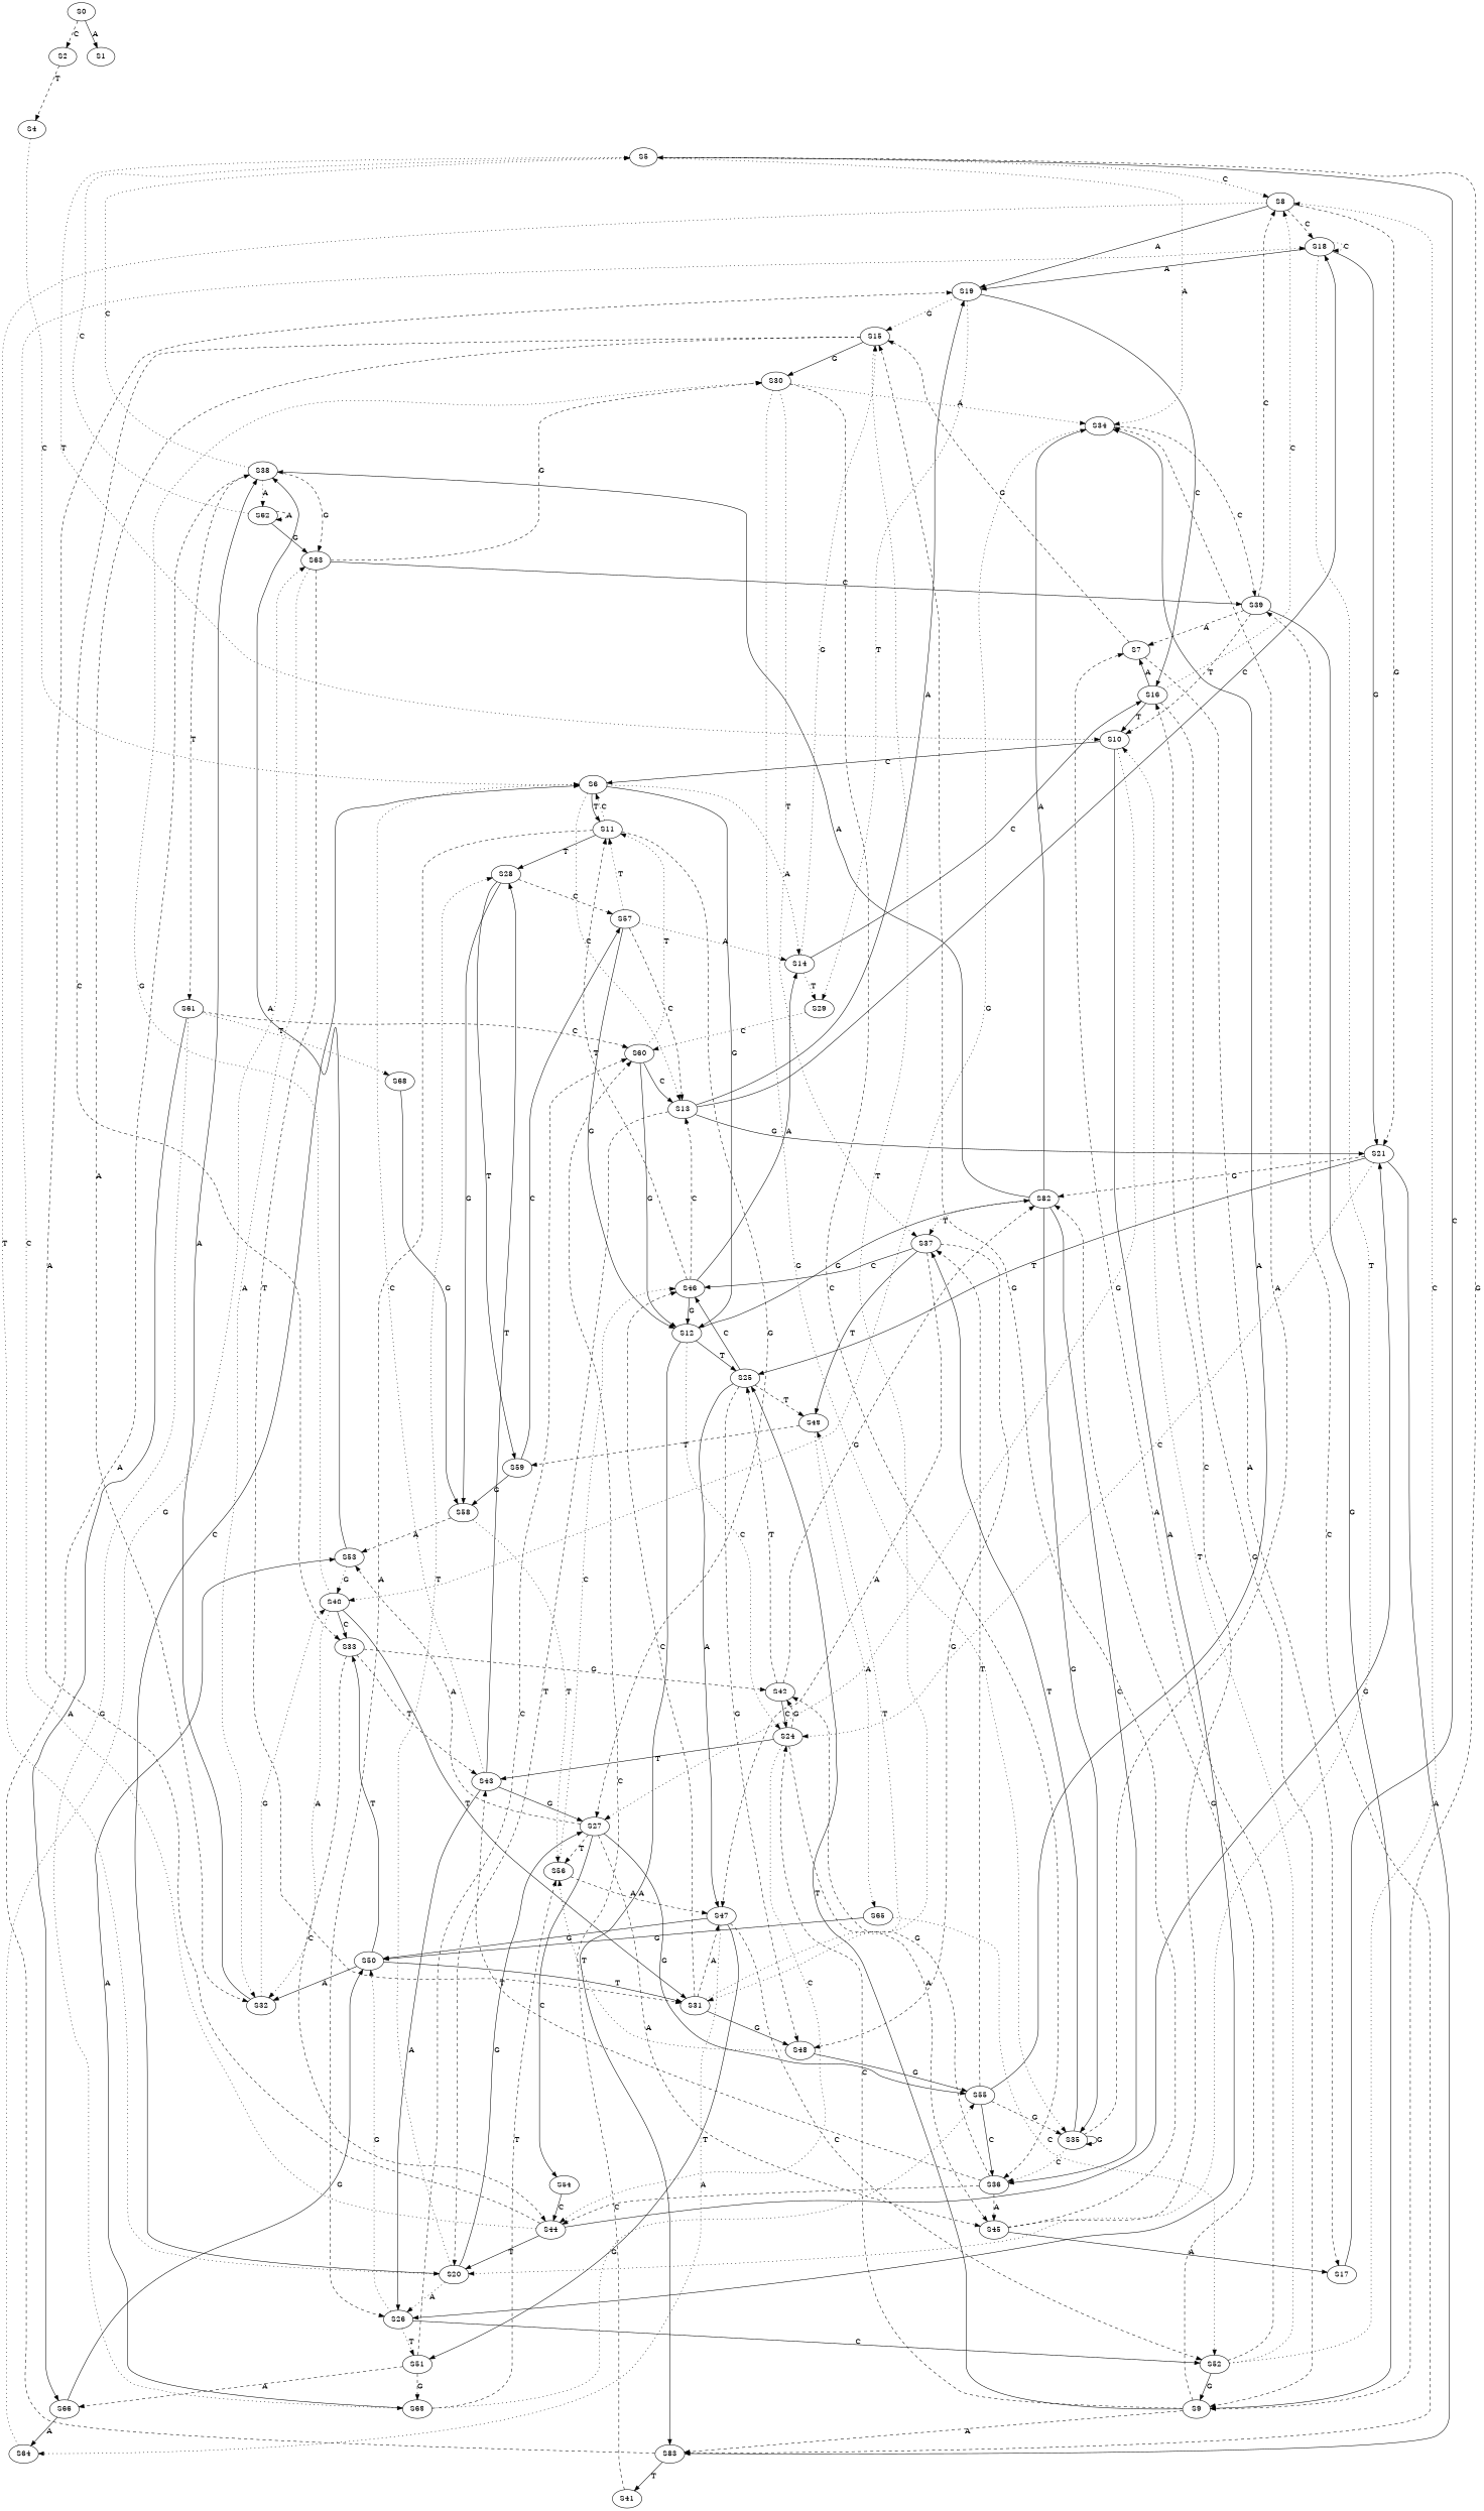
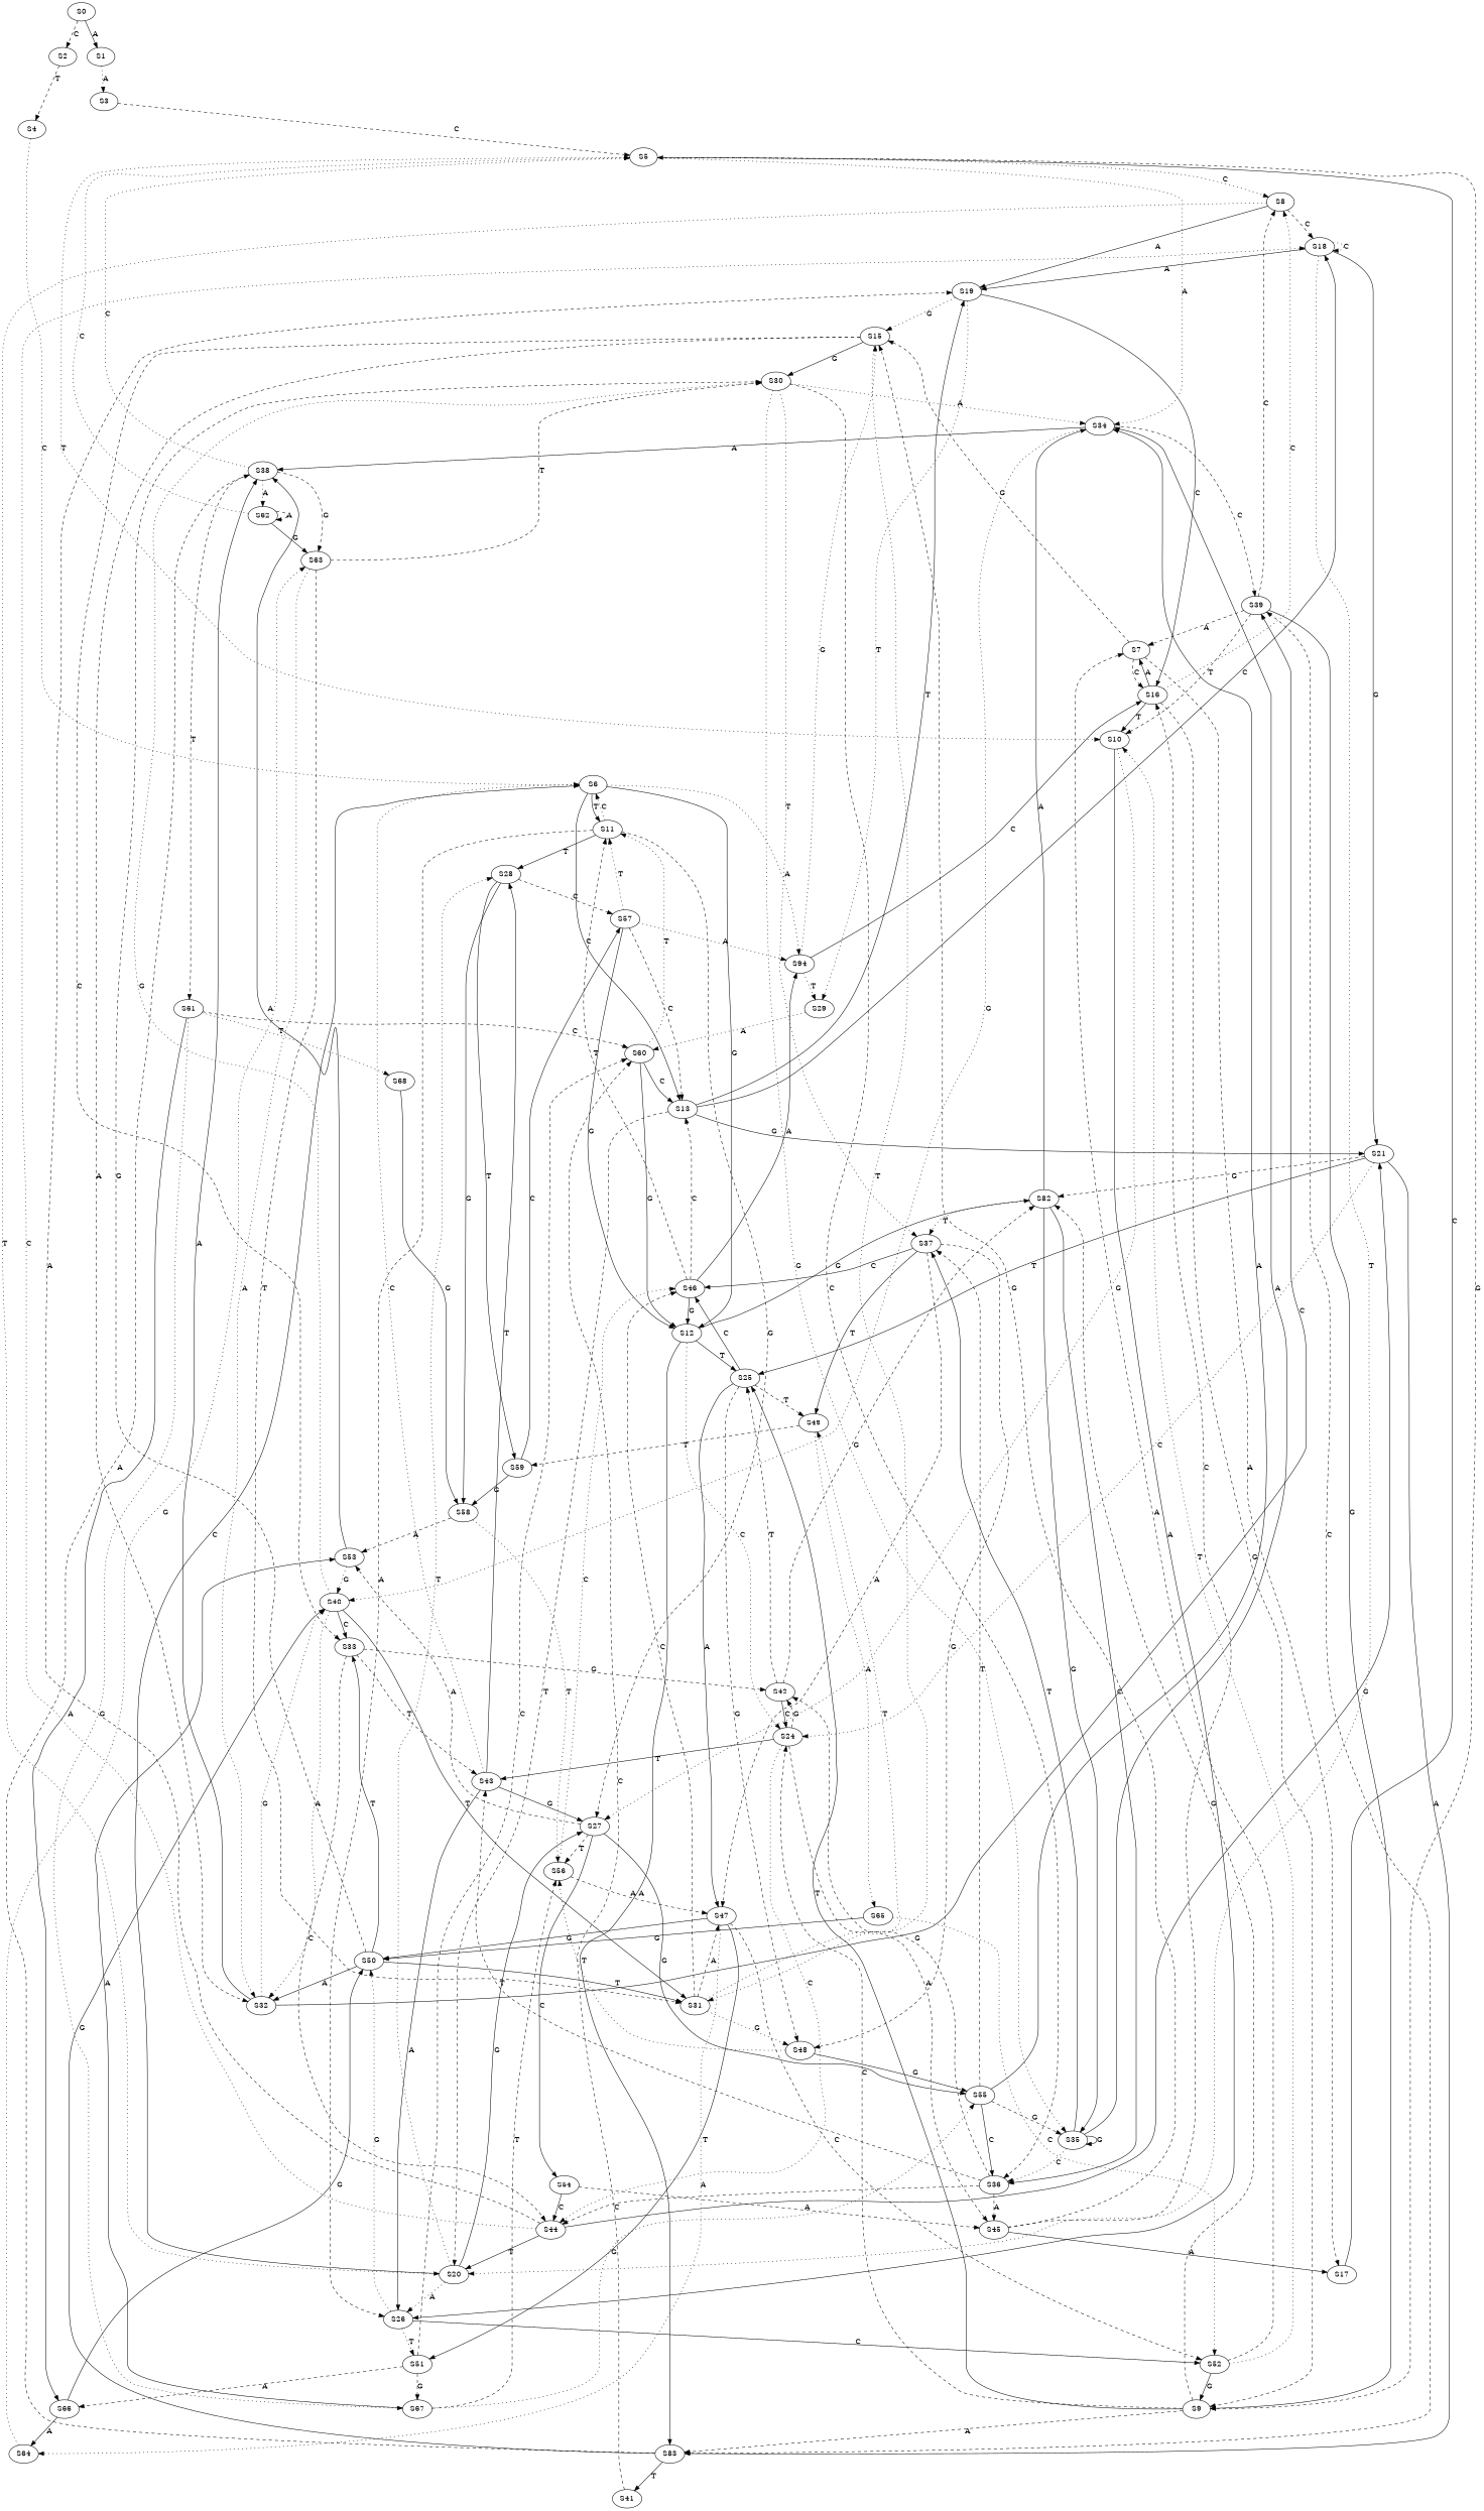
  strict digraph {
    edge [style=solid]
    S0
    S1
    S2
+   S3
    S4
    S5
    S6
    S8
    S9
    S10
    S34
    S11
    S12
    S13
-   S14
+   S14 [label=S94]
    S7
    S15
    S16
    S17
    S18
    S19
    S20
    S21
    n24 [label=S82]
    n25 [label=S83]
    S24
    S25
    S26
    S27
    S28
    S29
    S30
    S31
    S32
    S33
    S35
    S36
    S37
    S38
    S39
    S40
    S41
    S42
    S43
    S44
    S45
    S46
    S47
    S48
    S49
    S50
    S51
    S52
    S53
    S54
    S55
    S56
    S57
    S58
    S59
    S60
    S61
    S62
    S63
    S64
    S65
    S66
-   S67 [label=S69]
+   S67
    S68
    S0 -> S1 [label=A]
    S0 -> S2 [label=C style=dashed]
+   S1 -> S3 [label=A style=dotted]
    S2 -> S4 [label=T style=dashed]
+   S3 -> S5 [label=C style=dashed]
    S4 -> S6 [label=C style=dotted]
    S5 -> S8 [label=C style=dotted]
    S5 -> S9 [label=G style=dashed]
    S5 -> S10 [label=T style=dotted]
    S5 -> S34 [label=A style=dotted]
    S6 -> S11 [label=T]
    S6 -> S12 [label=G]
-   S6 -> S13 [label=C style=dotted]
+   S6 -> S13 [label=C]
    S6 -> S14 [label=A style=dotted]
    S8 -> S18 [label=C style=dashed]
    S8 -> S19 [label=A]
    S8 -> S20 [label=T style=dotted]
-   S8 -> S21 [label=G style=dashed]
    S9 -> n24 [label=G style=dashed]
    S9 -> n25 [label=A style=dashed]
    S9 -> S24 [label=C style=dashed]
    S9 -> S25 [label=T]
-   S10 -> S6 [label=C]
    S10 -> S26 [label=A]
    S10 -> S27 [label=G style=dotted]
-   n24 -> S38 [label=A]
+   S34 -> S38 [label=A]
    S34 -> S39 [label=C style=dashed]
    S34 -> S40 [label=G style=dotted]
    S11 -> S6 [label=C style=dotted]
    S11 -> S26 [label=A style=dashed]
    S11 -> S27 [label=G style=dashed]
    S11 -> S28 [label=T]
    S12 -> n24 [label=G]
    S12 -> n25 [label=A]
    S12 -> S24 [label=C style=dotted]
    S12 -> S25 [label=T]
    S13 -> S18 [label=C]
-   S13 -> S19 [label=A]
+   S13 -> S19 [label=T]
    S13 -> S20 [label=T style=dashed]
    S13 -> S21 [label=G]
    S14 -> S15 [label=G style=dotted]
    S14 -> S16 [label=C]
    S14 -> S29 [label=T style=dotted]
    S7 -> S15 [label=G style=dashed]
+   S7 -> S16 [label=C style=dashed]
    S7 -> S17 [label=A style=dashed]
    S15 -> S30 [label=G]
    S15 -> S31 [label=T style=dotted]
    S15 -> S32 [label=A style=dashed]
    S15 -> S33 [label=C style=dashed]
    S16 -> S8 [label=C style=dotted]
    S16 -> S9 [label=G style=dashed]
    S16 -> S10 [label=T]
    S16 -> S7 [label=A]
    S17 -> S5 [label=C]
    S18 -> S18 [label=C style=dotted]
    S18 -> S19 [label=A]
    S18 -> S20 [label=T style=dotted]
    S18 -> S21 [label=G]
    S19 -> S15 [label=G style=dotted]
    S19 -> S16 [label=C]
    S19 -> S29 [label=T style=dotted]
    S20 -> S6 [label=C]
    S20 -> S26 [label=A style=dotted]
    S20 -> S27 [label=G]
    S20 -> S28 [label=T style=dotted]
    S21 -> n24 [label=G style=dashed]
    S21 -> n25 [label=A]
    S21 -> S24 [label=C style=dotted]
    S21 -> S25 [label=T]
    n24 -> S34 [label=A]
    n24 -> S35 [label=G]
    n24 -> S36 [label=C]
    n24 -> S37 [label=T style=dotted]
    n25 -> S38 [label=A style=dashed]
    n25 -> S39 [label=C style=dashed]
+   n25 -> S40 [label=G]
    n25 -> S41 [label=T]
    S24 -> S42 [label=G style=dashed]
    S24 -> S43 [label=T]
    S24 -> S44 [label=C style=dotted]
    S24 -> S45 [label=A style=dashed]
    S25 -> S46 [label=C]
    S25 -> S47 [label=A]
    S25 -> S48 [label=G style=dashed]
    S25 -> S49 [label=T style=dashed]
    S26 -> S50 [label=G style=dotted]
    S26 -> S51 [label=T style=dotted]
    S26 -> S52 [label=C]
    S27 -> S53 [label=A style=dashed]
    S27 -> S54 [label=C]
    S27 -> S55 [label=G]
    S27 -> S56 [label=T style=dashed]
    S28 -> S57 [label=C style=dashed]
    S28 -> S58 [label=G]
    S28 -> S59 [label=T]
-   S29 -> S60 [label=C style=dotted]
+   S29 -> S60 [label=A style=dotted]
    S30 -> S34 [label=A style=dotted]
    S30 -> S35 [label=G style=dotted]
    S30 -> S36 [label=C style=dashed]
    S30 -> S37 [label=T style=dotted]
    S31 -> S46 [label=C style=dashed]
    S31 -> S47 [label=A style=dashed]
-   S31 -> S48 [label=G]
+   S31 -> S48 [label=G style=dotted]
    S31 -> S49 [label=T style=dotted]
    S32 -> S38 [label=A]
-   S63 -> S39 [label=C]
+   S32 -> S39 [label=C]
    S32 -> S40 [label=G style=dotted]
    S33 -> S42 [label=G style=dashed]
    S33 -> S43 [label=T style=dashed]
    S33 -> S44 [label=C style=dashed]
-   S35 -> S34 [label=A style=dashed]
+   S35 -> S34 [label=A]
    S35 -> S35 [label=G]
    S35 -> S36 [label=C style=dotted]
    S35 -> S37 [label=T]
    S36 -> S42 [label=G style=dashed]
    S36 -> S43 [label=T style=dashed]
    S36 -> S44 [label=C style=dashed]
    S36 -> S45 [label=A style=dashed]
    S37 -> S46 [label=C]
    S37 -> S47 [label=A style=dashed]
    S37 -> S48 [label=G style=dashed]
    S37 -> S49 [label=T]
    S38 -> S5 [label=C style=dotted]
    S38 -> S61 [label=T style=dashed]
    S38 -> S62 [label=A style=dotted]
    S38 -> S63 [label=G style=dashed]
    S39 -> S8 [label=C style=dashed]
    S39 -> S9 [label=G]
    S39 -> S10 [label=T style=dashed]
    S39 -> S7 [label=A style=dashed]
    S40 -> S30 [label=G style=dotted]
    S40 -> S31 [label=T]
    S40 -> S32 [label=A style=dotted]
    S40 -> S33 [label=C]
    S41 -> S60 [label=C style=dashed]
    S42 -> n24 [label=G style=dashed]
    S42 -> S24 [label=C]
    S42 -> S25 [label=T style=dashed]
    S43 -> S6 [label=C style=dotted]
    S43 -> S26 [label=A]
    S43 -> S27 [label=G]
    S43 -> S28 [label=T]
    S44 -> S18 [label=C style=dotted]
    S44 -> S19 [label=A style=dashed]
    S44 -> S20 [label=T]
    S44 -> S21 [label=G]
    S45 -> S15 [label=G style=dashed]
    S45 -> S16 [label=C style=dashed]
    S45 -> S17 [label=A]
    S46 -> S11 [label=T style=dashed]
    S46 -> S12 [label=G]
    S46 -> S13 [label=C style=dashed]
    S46 -> S14 [label=A]
    S47 -> S50 [label=G]
    S47 -> S51 [label=T]
    S47 -> S52 [label=C style=dashed]
    S47 -> S64 [label=A style=dotted]
    S48 -> S55 [label=G]
    S48 -> S56 [label=T style=dotted]
    S49 -> S59 [label=T style=dashed]
    S49 -> S65 [label=A style=dotted]
+   S50 -> S30 [label=G style=dashed]
    S50 -> S31 [label=T]
    S50 -> S32 [label=A]
    S50 -> S33 [label=T]
    S51 -> S60 [label=C style=dashed]
    S51 -> S66 [label=A style=dashed]
    S51 -> S67 [label=G style=dashed]
-   S52 -> S8 [label=C style=dotted]
    S52 -> S9 [label=G]
    S52 -> S10 [label=T style=dotted]
    S52 -> S7 [label=A style=dashed]
    S53 -> S38 [label=A]
    S53 -> S40 [label=G style=dotted]
    S54 -> S44 [label=C]
-   S27 -> S45 [label=A style=dashed]
+   S54 -> S45 [label=A style=dashed]
    S55 -> S34 [label=A]
    S55 -> S35 [label=G style=dashed]
    S55 -> S36 [label=C]
    S55 -> S37 [label=T style=dashed]
    S56 -> S46 [label=C style=dotted]
    S56 -> S47 [label=A style=dashed]
    S57 -> S11 [label=T style=dotted]
    S57 -> S12 [label=G]
    S57 -> S13 [label=C style=dashed]
    S57 -> S14 [label=A style=dotted]
    S58 -> S53 [label=A style=dashed]
    S58 -> S56 [label=T style=dotted]
    S59 -> S57 [label=C]
    S59 -> S58 [label=G]
    S60 -> S11 [label=T style=dotted]
    S60 -> S12 [label=G]
    S60 -> S13 [label=C]
    S61 -> S60 [label=C style=dashed]
    S61 -> S66 [label=A]
    S61 -> S67 [label=G style=dotted]
    S61 -> S68 [label=T style=dotted]
    S62 -> S5 [label=C style=dotted]
    S62 -> S62 [label=A style=dashed]
    S62 -> S63 [label=G]
-   S63 -> S30 [label=G style=dashed]
+   S63 -> S30 [label=T style=dashed]
    S63 -> S31 [label=T style=dashed]
    S63 -> S32 [label=A style=dotted]
    S64 -> S63 [label=G style=dotted]
    S65 -> S50 [label=G]
    S65 -> S52 [label=C style=dotted]
    S66 -> S50 [label=G]
    S66 -> S64 [label=A]
    S67 -> S53 [label=A]
    S67 -> S55 [label=G style=dotted]
    S67 -> S56 [label=T style=dashed]
    S68 -> S58 [label=G]
  }
